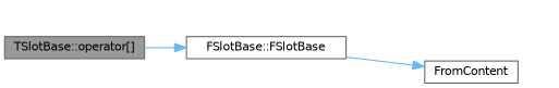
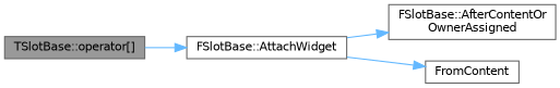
  digraph {
    rankdir=LR
    node [color=grey40 fillcolor=white fontname=Helvetica fontsize=10 shape=box style=filled]
    edge [color=steelblue1 fontname=Helvetica fontsize=10 labelfontname=Helvetica labelfontsize=10 style=solid]
    n1 [color=gray40 fillcolor=grey60 fontcolor=black height=0.2 label="TSlotBase::operator[]" width=0.4]
-   n2 [height=0.2 label="FSlotBase::FSlotBase" width=0.4]
+   n2 [height=0.2 label="FSlotBase::AttachWidget" width=0.4]
+   n3 [height=0.2 label="FSlotBase::AfterContentOr\lOwnerAssigned" width=0.4]
    n4 [height=0.2 label=FromContent width=0.4]
    n1 -> n2
+   n2 -> n3
    n2 -> n4
  }
